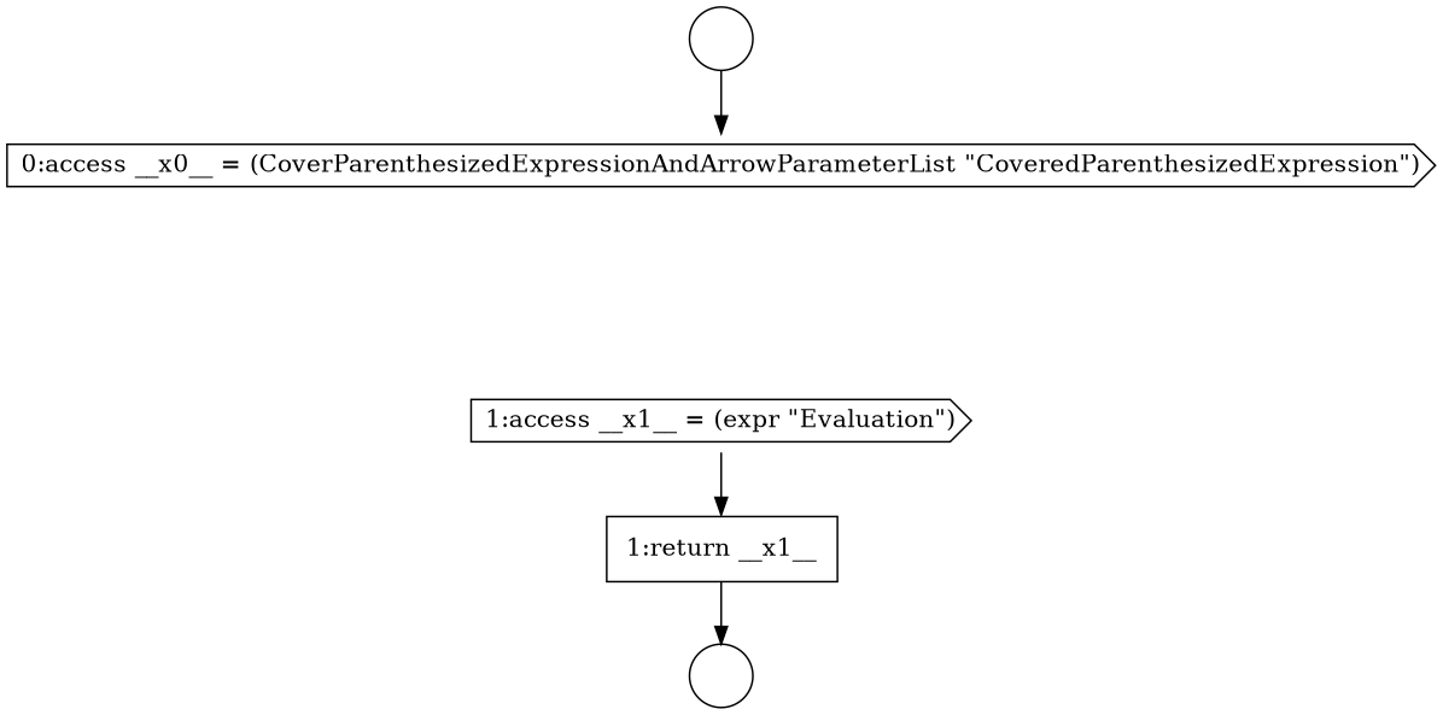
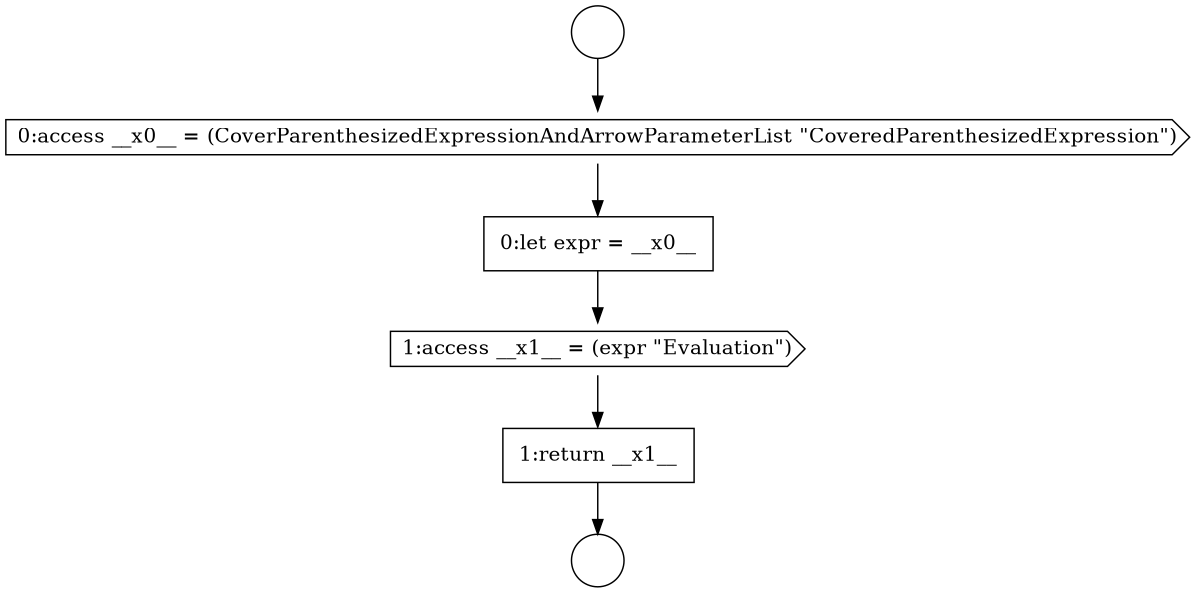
  digraph {
    node [color=black fillcolor=white shape=none style=filled]
    edge [color=black]
+   n1 [label=<<font color="black">     <table border="0" cellborder="1" cellspacing="0" cellpadding="10">       <tr><td align="left">0:let expr = __x0__</td></tr>     </table>   </font>> margin=0]
    n2 [label=<<font color="black">1:access __x1__ = (expr &quot;Evaluation&quot;)</font>> shape=cds]
    n3 [label=" " shape=circle]
    n4 [label=<<font color="black">0:access __x0__ = (CoverParenthesizedExpressionAndArrowParameterList &quot;CoveredParenthesizedExpression&quot;)</font>> shape=cds]
    n5 [label=<<font color="black">     <table border="0" cellborder="1" cellspacing="0" cellpadding="10">       <tr><td align="left">1:return __x1__</td></tr>     </table>   </font>> margin=0]
    n6 [label=" " shape=circle]
+   n1 -> n2
    n2 -> n5
    n3 -> n4
+   n4 -> n1
    n5 -> n6
  }
